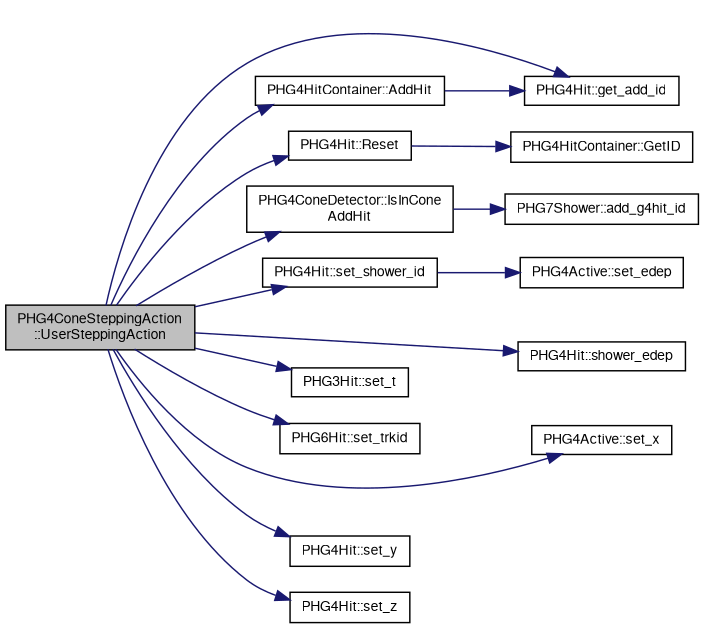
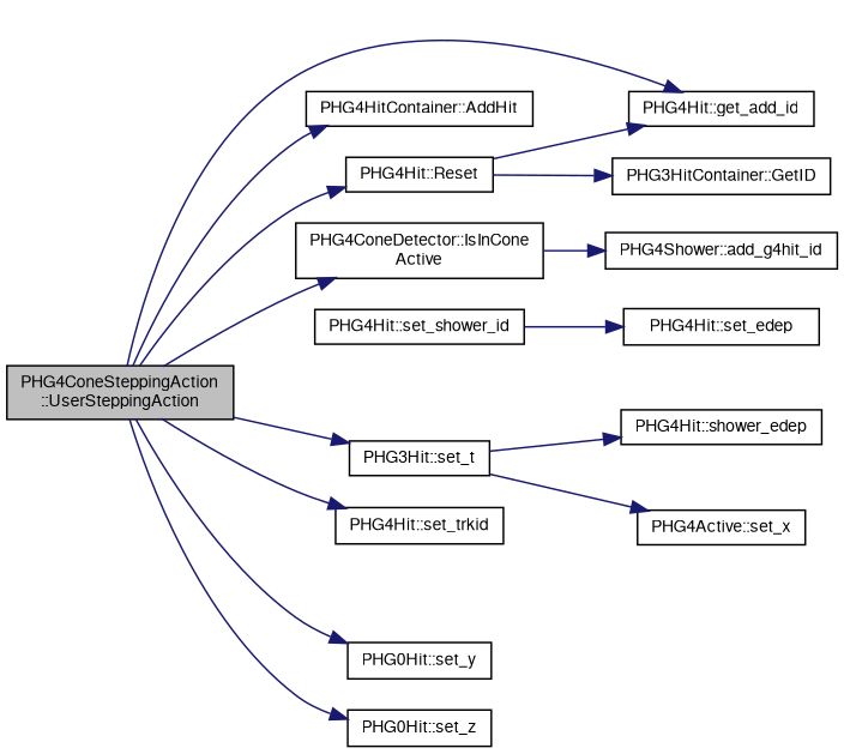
  digraph {
    rankdir=LR
    node [color=black fontname=FreeSans fontsize=10 shape=record]
    edge [color=midnightblue fontname=FreeSans fontsize=10 labelfontname=FreeSans labelfontsize=10 style=solid]
    n1 [fillcolor=grey75 fontcolor=black height=0.2 label="PHG4ConeSteppingAction\l::UserSteppingAction" style=filled width=0.4]
    n2 [height=0.2 label="PHG4HitContainer::AddHit" width=0.4]
    n3 [height=0.2 label="PHG4Hit::get_add_id" width=0.4]
    n4 [height=0.2 label="PHG4Hit::shower_edep" width=0.4]
-   n5 [height=0.2 label="PHG4ConeDetector::IsInCone\lAddHit" width=0.4]
+   n5 [height=0.2 label="PHG4ConeDetector::IsInCone\lActive" width=0.4]
    n6 [height=0.2 label="PHG4Hit::Reset" width=0.4]
    n7 [height=0.2 label="PHG4Hit::set_shower_id" width=0.4]
    n8 [height=0.2 label="PHG3Hit::set_t" width=0.4]
-   n9 [height=0.2 label="PHG6Hit::set_trkid" width=0.4]
+   n9 [height=0.2 label="PHG4Hit::set_trkid" width=0.4]
    n10 [height=0.2 label="PHG4Active::set_x" width=0.4]
-   n11 [height=0.2 label="PHG4Hit::set_y" width=0.4]
-   n12 [height=0.2 label="PHG4Hit::set_z" width=0.4]
-   n13 [height=0.2 label="PHG7Shower::add_g4hit_id" width=0.4]
-   n14 [height=0.2 label="PHG4HitContainer::GetID" width=0.4]
-   n15 [height=0.2 label="PHG4Active::set_edep" width=0.4]
+   n11 [height=0.2 label="PHG0Hit::set_y" width=0.4]
+   n12 [height=0.2 label="PHG0Hit::set_z" width=0.4]
+   n13 [height=0.2 label="PHG4Shower::add_g4hit_id" width=0.4]
+   n14 [height=0.2 label="PHG3HitContainer::GetID" width=0.4]
+   n15 [height=0.2 label="PHG4Hit::set_edep" width=0.4]
    n1 -> n2
    n1 -> n3
-   n1 -> n4
+   n8 -> n4
    n1 -> n5
    n1 -> n6
-   n1 -> n7
    n1 -> n8
    n1 -> n9
-   n1 -> n10
+   n8 -> n10
    n1 -> n11
    n1 -> n12
-   n2 -> n3
+   n6 -> n3
    n5 -> n13
    n6 -> n14
    n7 -> n15
  }
